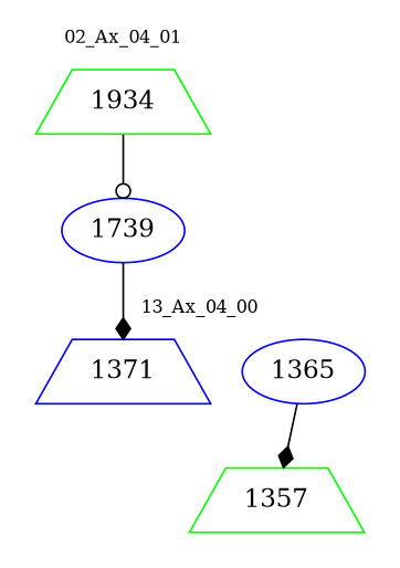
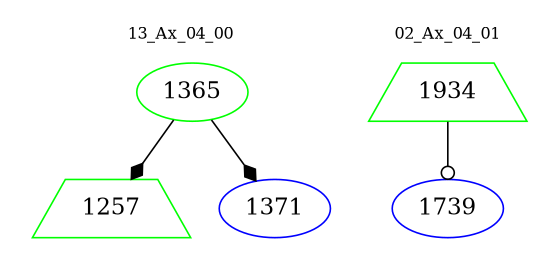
  digraph {
    node [color=green shape=trapezium]
    edge [arrowhead=diamond color=black]
-   n1 [color=blue label=1365 shape=ellipse]
-   n2 [label=1357]
-   n3 [color=blue label=1371]
+   n1 [label=1365 shape=ellipse]
+   n2 [label=1257]
+   n3 [color=blue label=1371 shape=ellipse]
    n4 [label=1934]
    n5 [color=blue label=1739 shape=ellipse]
    subgraph cluster_1 {
      color=white
      fontsize=10
      label="13_Ax_04_00"
      n1
      n2
      n3
    }
    subgraph cluster_2 {
      color=white
      fontsize=10
      label="02_Ax_04_01"
      n4
      n5
    }
    n1 -> n2
-   n5 -> n3
+   n1 -> n3
    n4 -> n5 [arrowhead=odot]
  }
